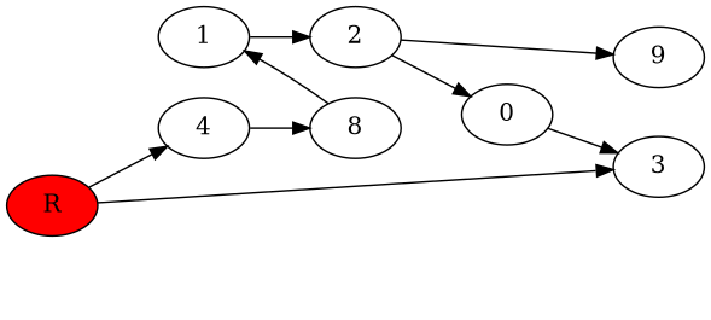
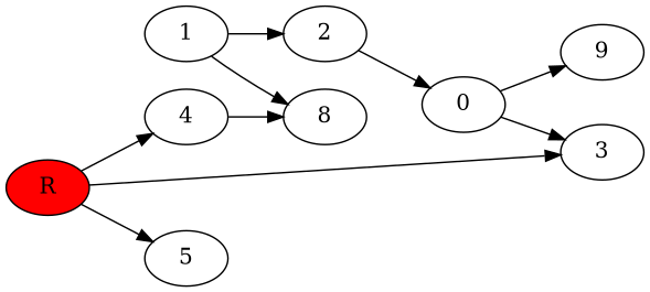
  digraph {
    rankdir=LR
    1
    2
    8
    n4 [label=0]
    9
    3
    4
    R [fillcolor="#ff0000" style=filled]
+   5
    1 -> 2
-   8 -> 1
+   1 -> 8
    2 -> n4
-   2 -> 9
+   n4 -> 9
    n4 -> 3
    4 -> 8
    R -> 3
    R -> 4
+   R -> 5
  }
